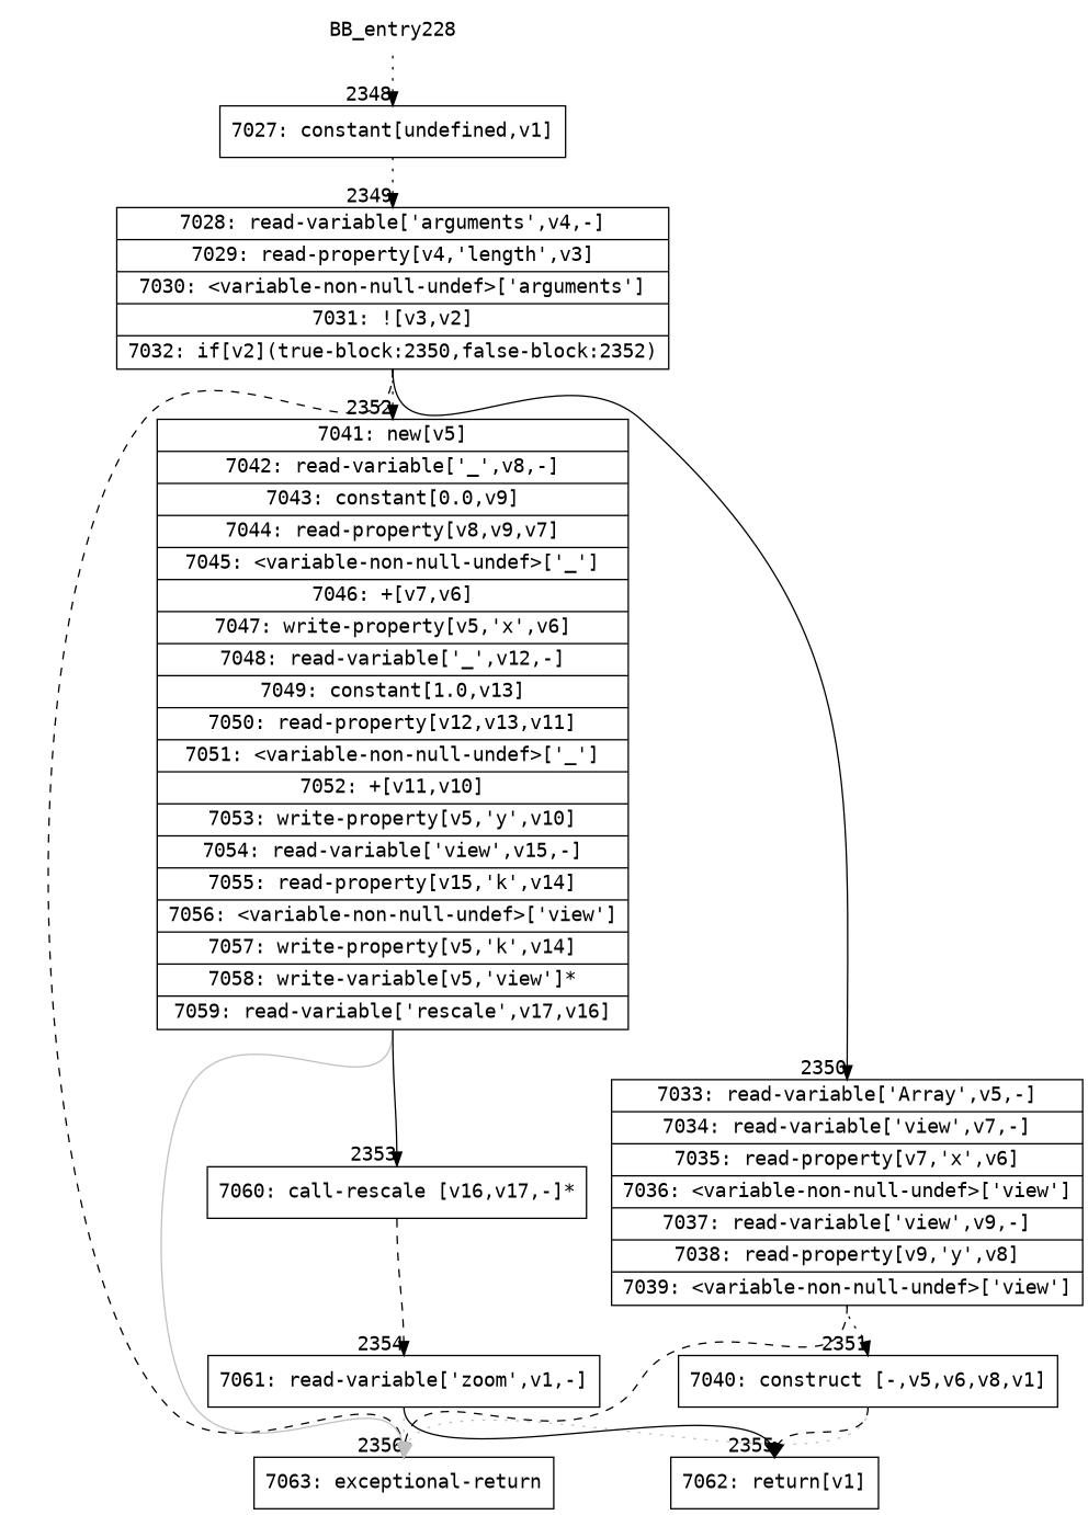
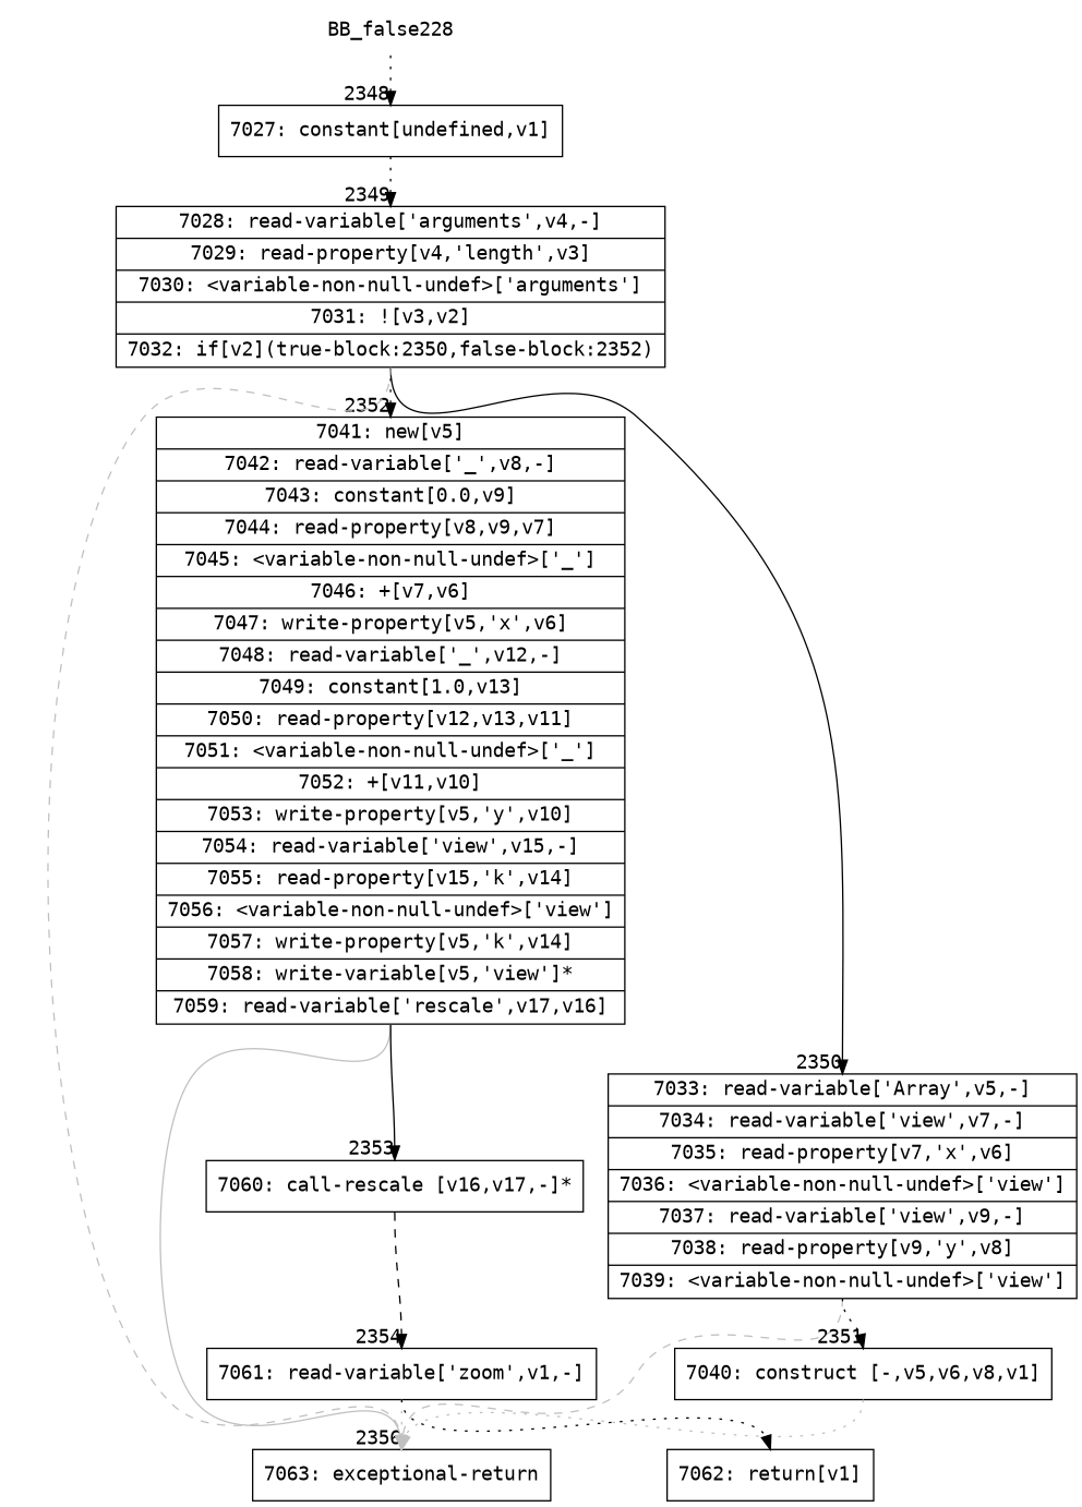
  digraph {
    fontname="DejaVu Sans Mono"
    rankdir=TD
    node [fontname="DejaVu Sans Mono" shape=record]
    edge [fontname="DejaVu Sans Mono" headport=n style=dotted tailport=s]
-   BB_entry228 [shape=none]
+   BB_entry228 [shape=none label=BB_false228]
    n2 [label="{7027: constant[undefined,v1]}"]
    n3 [label="{7028: read-variable['arguments',v4,-]|7029: read-property[v4,'length',v3]|7030: \<variable-non-null-undef\>['arguments']|7031: ![v3,v2]|7032: if[v2](true-block:2350,false-block:2352)}"]
    n4 [label="{7033: read-variable['Array',v5,-]|7034: read-variable['view',v7,-]|7035: read-property[v7,'x',v6]|7036: \<variable-non-null-undef\>['view']|7037: read-variable['view',v9,-]|7038: read-property[v9,'y',v8]|7039: \<variable-non-null-undef\>['view']}"]
    n5 [label="{7041: new[v5]|7042: read-variable['_',v8,-]|7043: constant[0.0,v9]|7044: read-property[v8,v9,v7]|7045: \<variable-non-null-undef\>['_']|7046: +[v7,v6]|7047: write-property[v5,'x',v6]|7048: read-variable['_',v12,-]|7049: constant[1.0,v13]|7050: read-property[v12,v13,v11]|7051: \<variable-non-null-undef\>['_']|7052: +[v11,v10]|7053: write-property[v5,'y',v10]|7054: read-variable['view',v15,-]|7055: read-property[v15,'k',v14]|7056: \<variable-non-null-undef\>['view']|7057: write-property[v5,'k',v14]|7058: write-variable[v5,'view']*|7059: read-variable['rescale',v17,v16]}"]
    n6 [label="{7063: exceptional-return}"]
    n7 [label="{7040: construct [-,v5,v6,v8,v1]}"]
    n8 [label="{7060: call-rescale [v16,v17,-]*}"]
    n9 [label="{7062: return[v1]}"]
    n10 [label="{7061: read-variable['zoom',v1,-]}"]
    BB_entry228 -> n2 [headlabel="    2348"]
    n2 -> n3 [headlabel="      2349"]
    n3 -> n4 [headlabel="      2350" style=solid]
    n3 -> n5 [headlabel="      2352"]
-   n3 -> n6 [color=black headlabel="      2356" style=dashed]
-   n4 -> n6 [color=black style=dashed]
+   n3 -> n6 [color=gray headlabel="      2356" style=dashed]
+   n4 -> n6 [color=gray style=dashed]
    n4 -> n7 [headlabel="      2351"]
    n5 -> n6 [color=gray style=solid]
    n5 -> n8 [headlabel="      2353" style=solid]
    n7 -> n6 [color=gray]
-   n7 -> n9 [headlabel="      2355" style=dashed]
    n8 -> n10 [headlabel="      2354" style=dashed]
    n10 -> n6 [color=gray]
-   n10 -> n9 [style=solid]
+   n10 -> n9
  }
